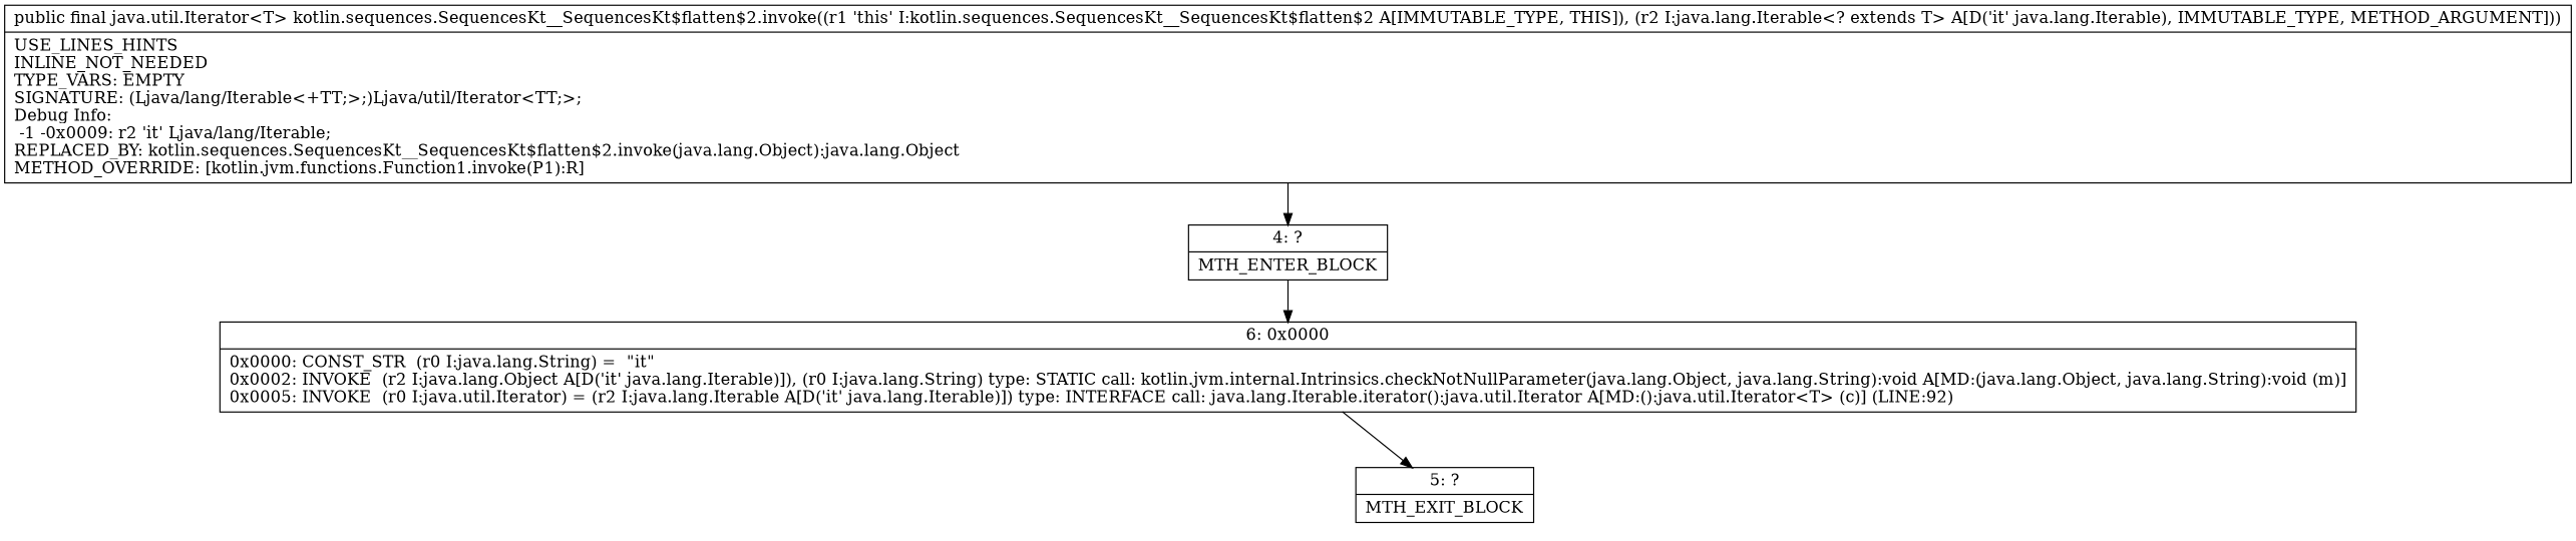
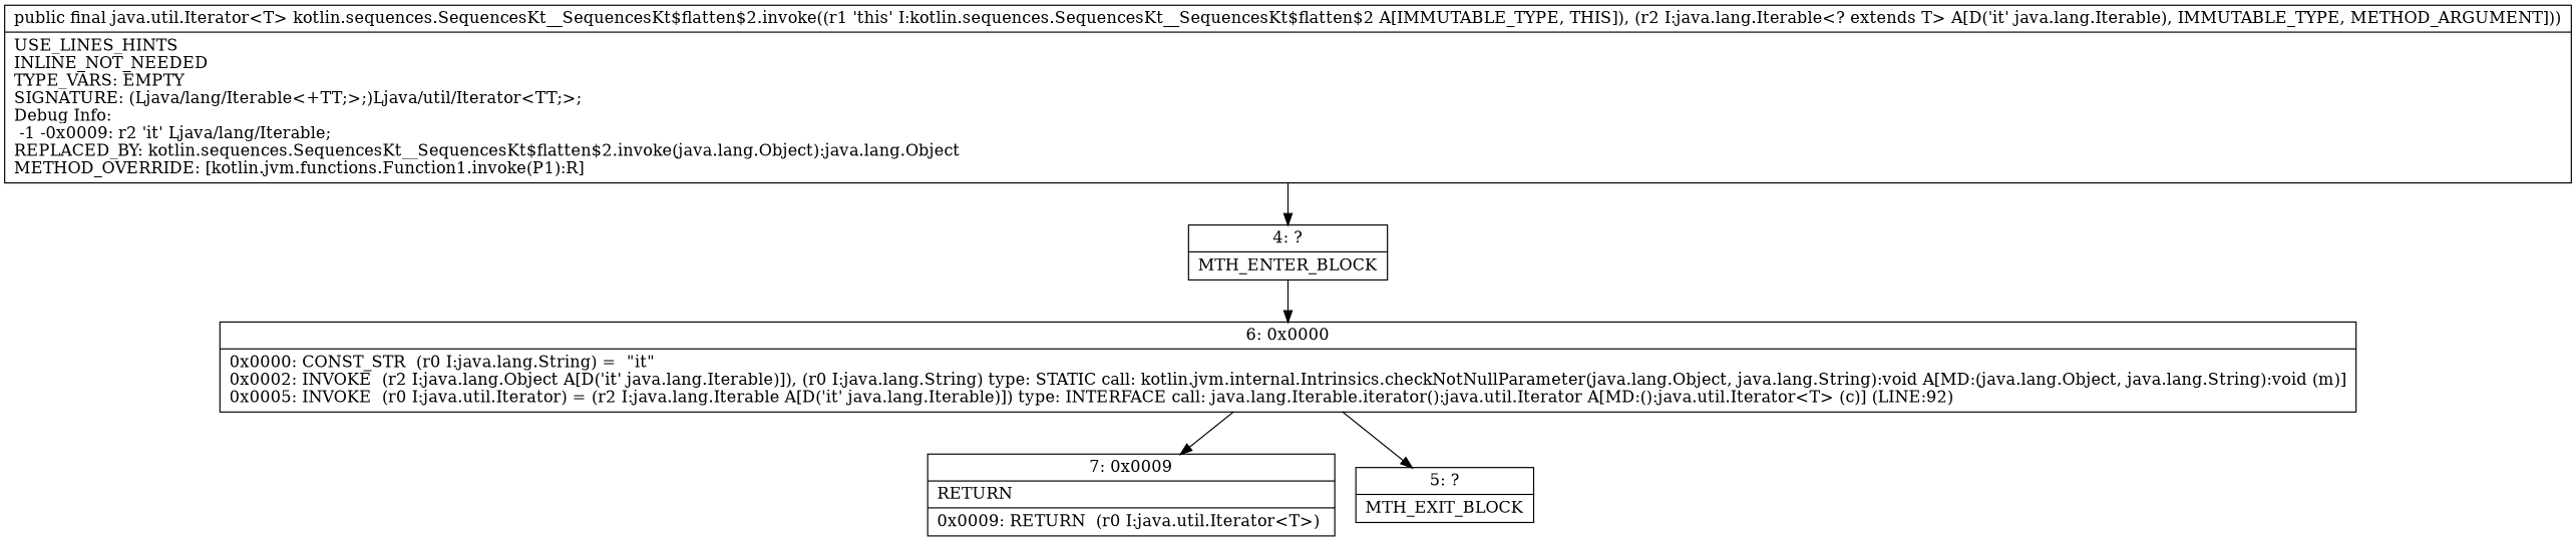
  digraph {
    node [shape=record]
    n1 [label="{4\:\ ?|MTH_ENTER_BLOCK\l}"]
    n2 [label="{6\:\ 0x0000|0x0000: CONST_STR  (r0 I:java.lang.String) =  \"it\" \l0x0002: INVOKE  (r2 I:java.lang.Object A[D('it' java.lang.Iterable)]), (r0 I:java.lang.String) type: STATIC call: kotlin.jvm.internal.Intrinsics.checkNotNullParameter(java.lang.Object, java.lang.String):void A[MD:(java.lang.Object, java.lang.String):void (m)]\l0x0005: INVOKE  (r0 I:java.util.Iterator) = (r2 I:java.lang.Iterable A[D('it' java.lang.Iterable)]) type: INTERFACE call: java.lang.Iterable.iterator():java.util.Iterator A[MD:():java.util.Iterator\<T\> (c)] (LINE:92)\l}"]
+   n3 [label="{7\:\ 0x0009|RETURN\l|0x0009: RETURN  (r0 I:java.util.Iterator\<T\>) \l}"]
    n4 [label="{5\:\ ?|MTH_EXIT_BLOCK\l}"]
    n5 [label="{public final java.util.Iterator\<T\> kotlin.sequences.SequencesKt__SequencesKt$flatten$2.invoke((r1 'this' I:kotlin.sequences.SequencesKt__SequencesKt$flatten$2 A[IMMUTABLE_TYPE, THIS]), (r2 I:java.lang.Iterable\<? extends T\> A[D('it' java.lang.Iterable), IMMUTABLE_TYPE, METHOD_ARGUMENT]))  | USE_LINES_HINTS\lINLINE_NOT_NEEDED\lTYPE_VARS: EMPTY\lSIGNATURE: (Ljava\/lang\/Iterable\<+TT;\>;)Ljava\/util\/Iterator\<TT;\>;\lDebug Info:\l  \-1 \-0x0009: r2 'it' Ljava\/lang\/Iterable;\lREPLACED_BY: kotlin.sequences.SequencesKt__SequencesKt$flatten$2.invoke(java.lang.Object):java.lang.Object\lMETHOD_OVERRIDE: [kotlin.jvm.functions.Function1.invoke(P1):R]\l}"]
    n1 -> n2
+   n2 -> n3
    n2 -> n4
    n5 -> n1
  }
